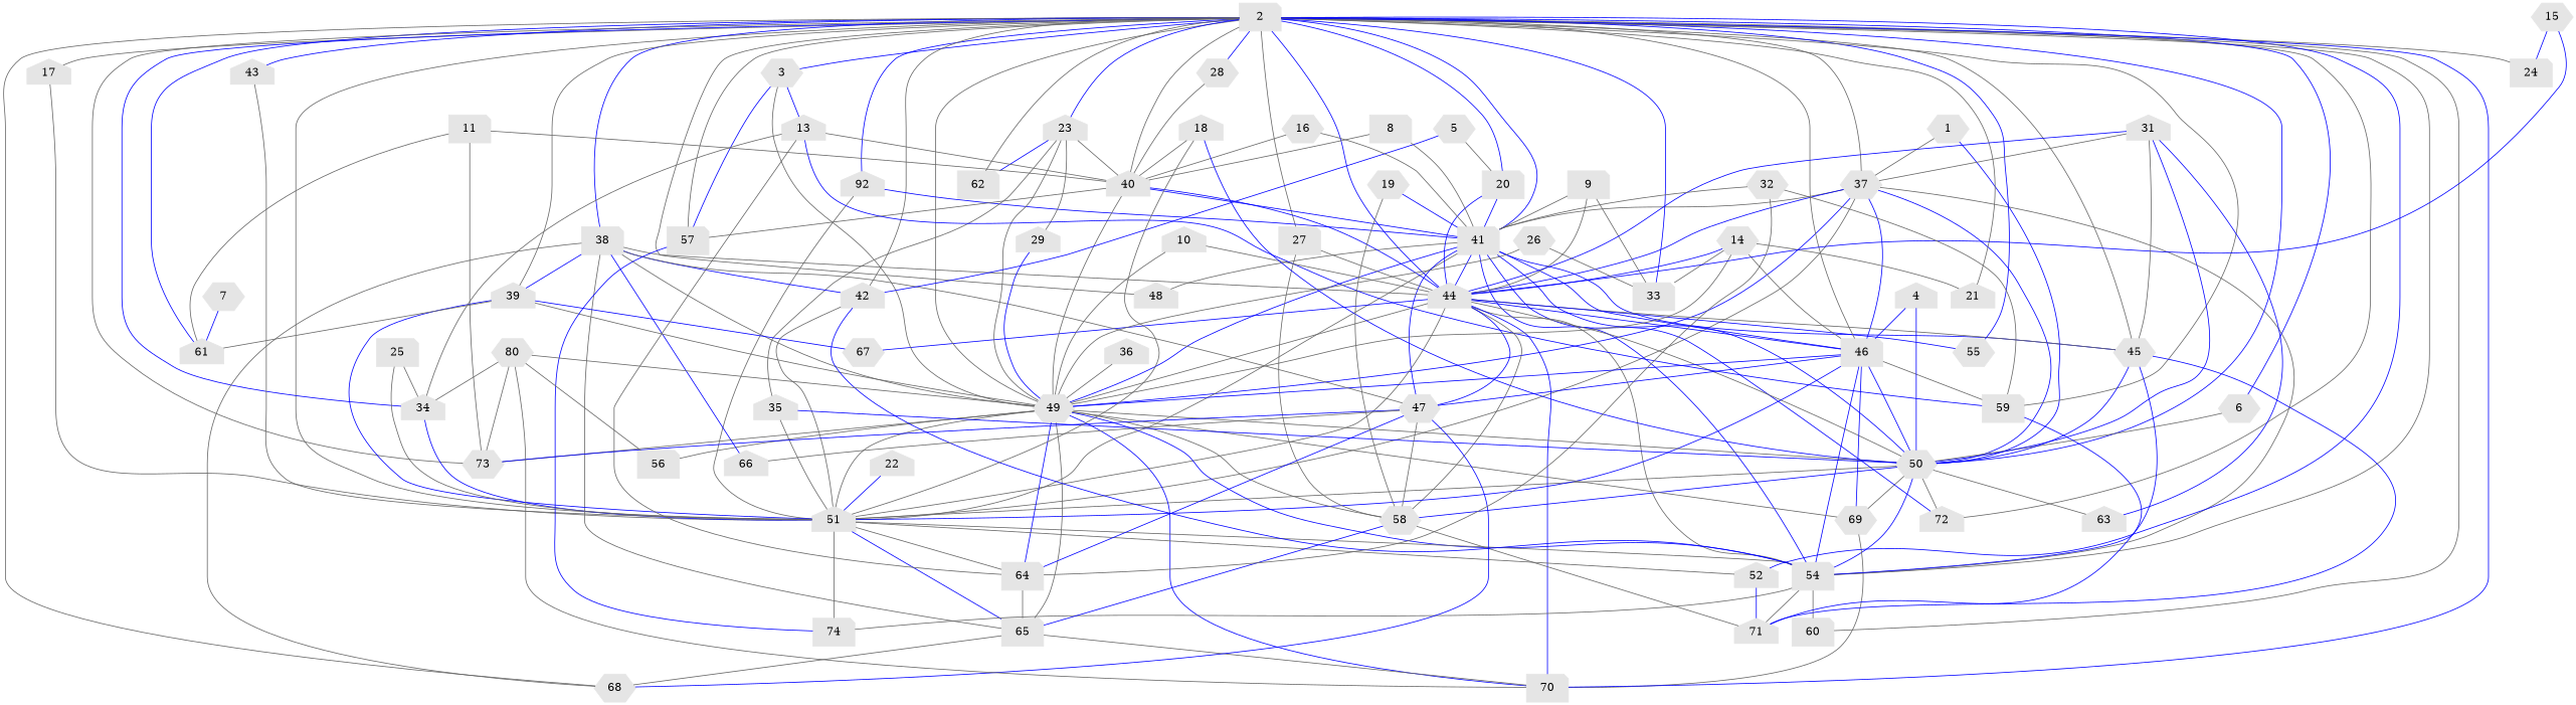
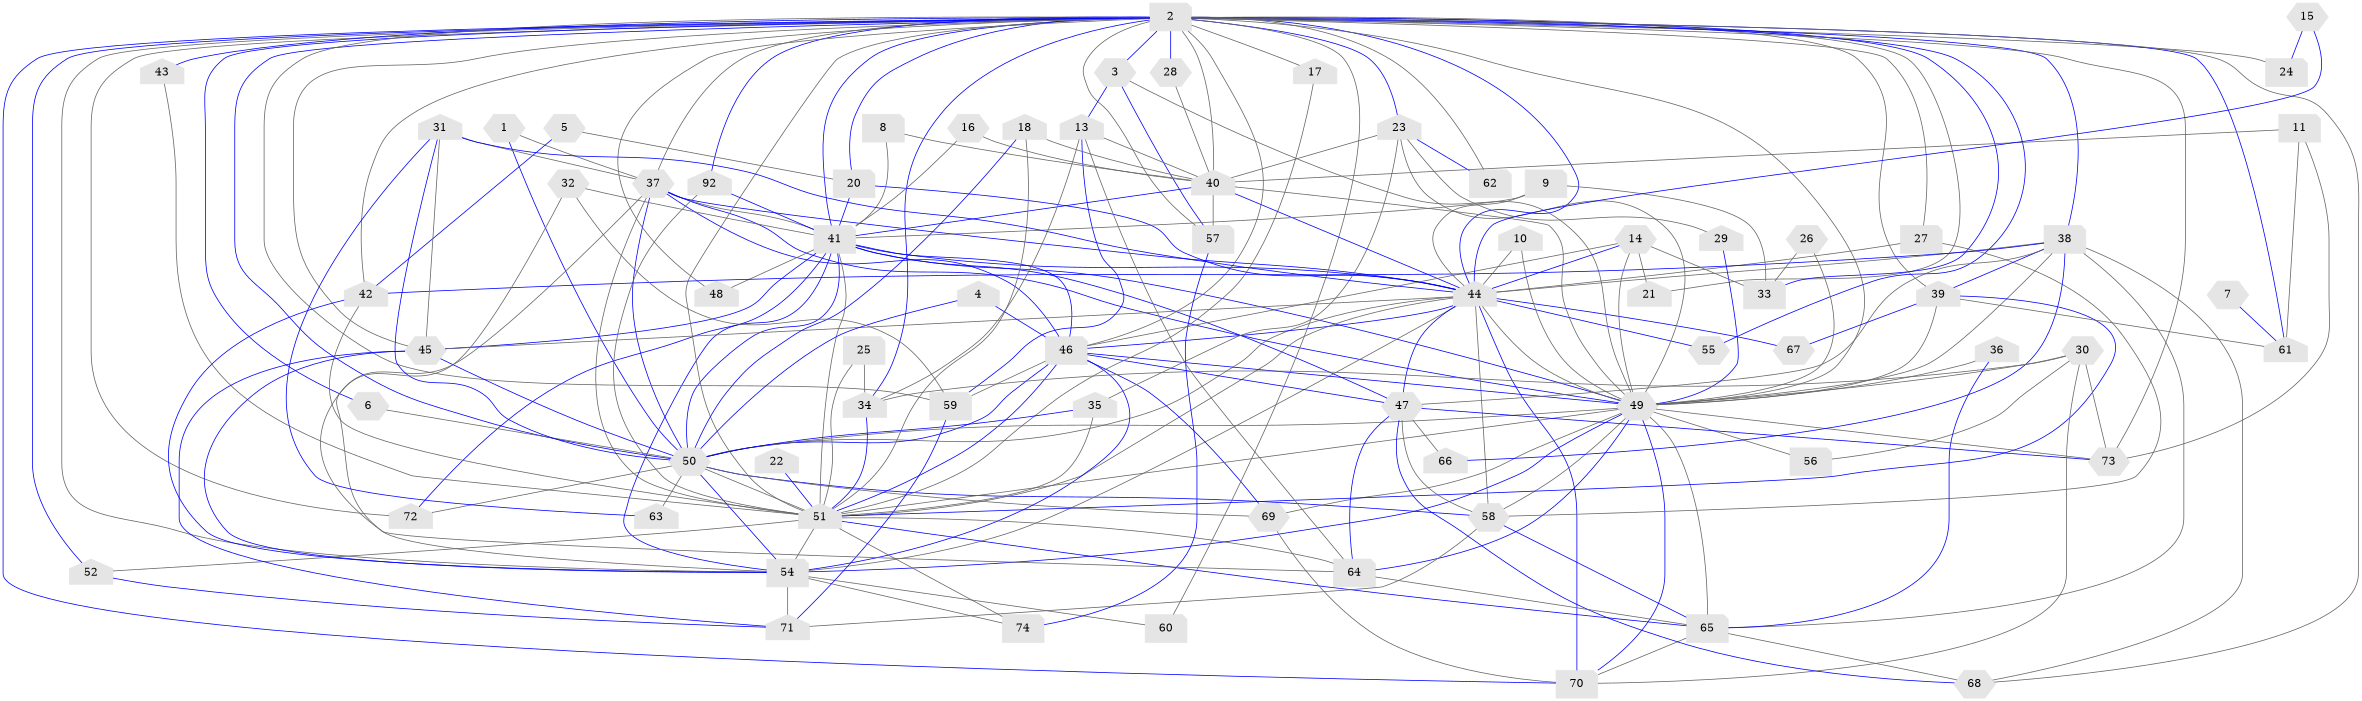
  graph {
    node [color=gray90 shape=house style=filled]
    edge [color=gray40 weight=1.0]
    1 [shape=hexagon]
    37 [shape=hexagon]
    50 [shape=hexagon]
    41 [shape=note]
    44
    46 [shape=note]
    49 [shape=hexagon]
    51
    54 [shape=note]
    72
    58 [shape=hexagon]
    63
    69 [shape=hexagon]
    2 [shape=note]
    3 [shape=hexagon]
    6 [shape=hexagon]
    n17 [label=92]
    17
    20 [shape=note]
    21
    23
    24 [shape=note]
    27 [shape=note]
    28 [shape=hexagon]
    33 [shape=note]
    34
    38 [shape=note]
    39
    40
    42
    43
    45 [shape=hexagon]
    48
    52
    55 [shape=hexagon]
    57 [shape=note]
    59 [shape=note]
    60 [shape=note]
    61
    62 [shape=note]
    68 [shape=hexagon]
    70 [shape=note]
    73 [shape=hexagon]
    13
    29
    35
    65 [shape=note]
    66
    47 [shape=hexagon]
    67 [shape=hexagon]
    71
    64 [shape=note]
    56 [shape=note]
    74 [shape=note]
    4
    5 [shape=hexagon]
    7 [shape=hexagon]
    8 [shape=note]
    9 [shape=note]
    10
    11 [shape=note]
    14 [shape=hexagon]
    15 [shape=hexagon]
    16 [shape=hexagon]
    18
-   19 [shape=hexagon]
    22
    25 [shape=note]
    26 [shape=hexagon]
-   30 [shape=hexagon label=80]
+   30 [shape=hexagon]
    31
    32 [shape=hexagon]
    36
    1 -- 37
    1 -- 50 [color=blue]
    37 -- 50 [color=blue]
    37 -- 41
    37 -- 44 [color=blue]
    37 -- 46 [color=blue]
    37 -- 49 [color=blue]
    37 -- 51
    37 -- 54
    50 -- 51
    50 -- 54 [color=blue]
    50 -- 72
    50 -- 58 [color=blue weight=2.0]
    50 -- 63
    50 -- 69
    41 -- 50 [color=blue]
    41 -- 44 [color=blue]
    41 -- 46 [color=blue]
    41 -- 49 [color=blue]
    41 -- 51
    41 -- 54 [color=blue weight=2.0]
    41 -- 72 [color=blue]
    41 -- 45 [color=blue]
    41 -- 48
    41 -- 47 [color=blue]
    44 -- 50
    44 -- 46 [color=blue]
    44 -- 49
    44 -- 51
    44 -- 54
    44 -- 58
    44 -- 45
    44 -- 55 [color=blue]
    44 -- 70 [color=blue weight=2.0]
    44 -- 47 [color=blue]
    44 -- 67 [color=blue]
    46 -- 50 [color=blue]
    46 -- 49 [color=blue]
    46 -- 51 [color=blue]
    46 -- 54 [color=blue weight=2.0]
    46 -- 69 [color=blue]
    46 -- 59
    46 -- 47 [color=blue]
    49 -- 50
    49 -- 51
    49 -- 54 [color=blue weight=2.0]
    49 -- 58
    49 -- 69
    49 -- 70 [color=blue]
    49 -- 73
    49 -- 65
    49 -- 64 [color=blue]
    49 -- 56
    51 -- 54
    51 -- 52
    51 -- 65 [color=blue]
    51 -- 64
    51 -- 74
    54 -- 60
    54 -- 71
    54 -- 74
    58 -- 65 [color=blue]
    58 -- 71
    69 -- 70
    2 -- 37 [weight=3.0]
    2 -- 50 [color=blue weight=3.0]
    2 -- 41 [color=blue weight=2.0]
    2 -- 44 [color=blue weight=2.0]
    2 -- 46 [weight=3.0]
    2 -- 49 [weight=3.0]
    2 -- 51 [weight=4.0]
    2 -- 54 [weight=2.0]
    2 -- 72
    2 -- 3 [color=blue]
    2 -- 6 [color=blue]
    2 -- n17 [color=blue]
    2 -- 17
    2 -- 20 [color=blue]
    2 -- 21
    2 -- 23 [color=blue]
    2 -- 24 [weight=3.0]
    2 -- 27
    2 -- 28 [color=blue weight=2.0]
    2 -- 33 [color=blue]
    2 -- 34 [color=blue weight=2.0]
    2 -- 38 [color=blue weight=2.0]
    2 -- 39
    2 -- 40 [weight=4.0]
    2 -- 42
    2 -- 43 [color=blue]
    2 -- 45
    2 -- 48
    2 -- 52 [color=blue weight=2.0]
    2 -- 55 [color=blue]
    2 -- 57
    2 -- 59
    2 -- 60
    2 -- 61 [color=blue]
    2 -- 62
    2 -- 68
    2 -- 70 [color=blue]
    2 -- 73
    3 -- 49
    3 -- 57 [color=blue]
    3 -- 13 [color=blue]
    6 -- 50
    n17 -- 41 [color=blue]
    n17 -- 51
    17 -- 51
    20 -- 41 [color=blue]
    20 -- 44 [color=blue]
    23 -- 49
    23 -- 40
    23 -- 62 [color=blue]
    23 -- 29
    23 -- 35
    27 -- 44
    27 -- 58
    28 -- 40
    34 -- 51 [color=blue]
    38 -- 44
    38 -- 49
    38 -- 39 [color=blue]
    38 -- 42 [color=blue]
    38 -- 68
    38 -- 65
    38 -- 66 [color=blue]
    38 -- 47
    39 -- 49
    39 -- 51 [color=blue]
    39 -- 61
    39 -- 67 [color=blue]
    40 -- 41 [color=blue]
    40 -- 44 [color=blue]
    40 -- 49
    40 -- 57
    42 -- 51
    42 -- 54 [color=blue]
    43 -- 51
    45 -- 50 [color=blue]
    45 -- 54 [color=blue]
    45 -- 71 [color=blue]
    52 -- 71 [color=blue]
    57 -- 74 [color=blue]
    59 -- 71 [color=blue]
    13 -- 34
    13 -- 40
    13 -- 59 [color=blue]
    13 -- 64
    29 -- 49 [color=blue]
    35 -- 50 [color=blue]
    35 -- 51
    65 -- 68
    65 -- 70
    47 -- 58
    47 -- 68 [color=blue]
    47 -- 73 [color=blue]
    47 -- 66
    47 -- 64 [color=blue]
    64 -- 65
    4 -- 50 [color=blue]
    4 -- 46 [color=blue]
    5 -- 20
    5 -- 42 [color=blue]
    7 -- 61 [color=blue]
    8 -- 41
    8 -- 40
    9 -- 41
    9 -- 44
    9 -- 33
    10 -- 44
    10 -- 49
    11 -- 40
    11 -- 61
    11 -- 73
    14 -- 44 [color=blue]
    14 -- 46
    14 -- 49
    14 -- 21
    14 -- 33
    15 -- 44 [color=blue]
    15 -- 24 [color=blue]
    16 -- 41
    16 -- 40
    18 -- 50 [color=blue]
    18 -- 51
    18 -- 40
-   19 -- 41 [color=blue]
-   19 -- 58
    22 -- 51 [color=blue]
    25 -- 51
    25 -- 34
    26 -- 49
    26 -- 33
    30 -- 49
    30 -- 34
    30 -- 70
    30 -- 73
    30 -- 56
    31 -- 37
    31 -- 50 [color=blue]
    31 -- 44 [color=blue]
    31 -- 63 [color=blue]
    31 -- 45
    32 -- 41
    32 -- 59
    32 -- 64
    36 -- 49
+   36 -- 65 [color=blue]
  }
